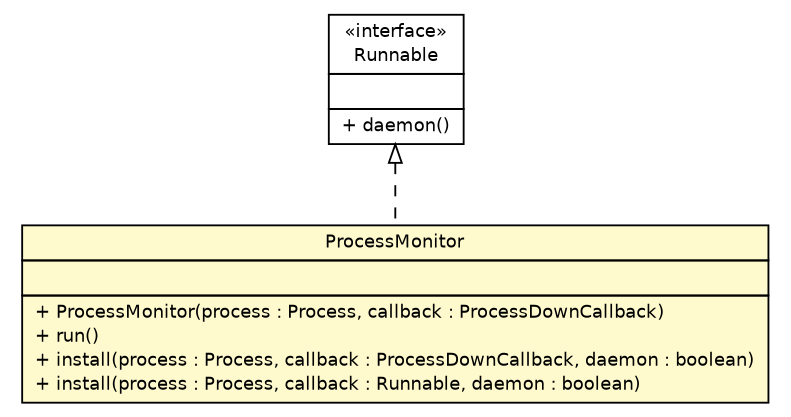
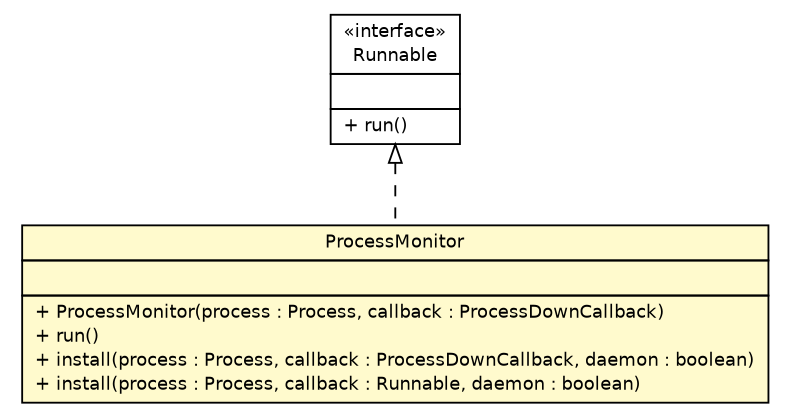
  digraph {
    nodesep=0.25
    ranksep=0.5
    node [fontcolor=black fontname=Helvetica fontsize=10.0 shape=plaintext]
    n1 [label=<<table title="sorcer.util.ProcessMonitor" border="0" cellborder="1" cellspacing="0" cellpadding="2" port="p" bgcolor="lemonChiffon" href="./ProcessMonitor.html"> 		<tr><td><table border="0" cellspacing="0" cellpadding="1"> <tr><td align="center" balign="center"> ProcessMonitor </td></tr> 		</table></td></tr> 		<tr><td><table border="0" cellspacing="0" cellpadding="1"> <tr><td align="left" balign="left">  </td></tr> 		</table></td></tr> 		<tr><td><table border="0" cellspacing="0" cellpadding="1"> <tr><td align="left" balign="left"> + ProcessMonitor(process : Process, callback : ProcessDownCallback) </td></tr> <tr><td align="left" balign="left"> + run() </td></tr> <tr><td align="left" balign="left"> + install(process : Process, callback : ProcessDownCallback, daemon : boolean) </td></tr> <tr><td align="left" balign="left"> + install(process : Process, callback : Runnable, daemon : boolean) </td></tr> 		</table></td></tr> 		</table>>]
-   n2 [label=<<table title="java.lang.Runnable" border="0" cellborder="1" cellspacing="0" cellpadding="2" port="p" href="http://docs.oracle.com/javase/7/docs/api/java/lang/Runnable.html"> 		<tr><td><table border="0" cellspacing="0" cellpadding="1"> <tr><td align="center" balign="center"> &#171;interface&#187; </td></tr> <tr><td align="center" balign="center"> Runnable </td></tr> 		</table></td></tr> 		<tr><td><table border="0" cellspacing="0" cellpadding="1"> <tr><td align="left" balign="left">  </td></tr> 		</table></td></tr> 		<tr><td><table border="0" cellspacing="0" cellpadding="1"> <tr><td align="left" balign="left"> + daemon() </td></tr> 		</table></td></tr> 		</table>>]
+   n2 [label=<<table title="java.lang.Runnable" border="0" cellborder="1" cellspacing="0" cellpadding="2" port="p" href="http://docs.oracle.com/javase/7/docs/api/java/lang/Runnable.html"> 		<tr><td><table border="0" cellspacing="0" cellpadding="1"> <tr><td align="center" balign="center"> &#171;interface&#187; </td></tr> <tr><td align="center" balign="center"> Runnable </td></tr> 		</table></td></tr> 		<tr><td><table border="0" cellspacing="0" cellpadding="1"> <tr><td align="left" balign="left">  </td></tr> 		</table></td></tr> 		<tr><td><table border="0" cellspacing="0" cellpadding="1"> <tr><td align="left" balign="left"> + run() </td></tr> 		</table></td></tr> 		</table>>]
    n2 -> n1 [arrowtail=empty dir=back fontname=Helvetica fontsize=10 headport=p labelfontname=Helvetica labelfontsize=10 style=dashed tailport=p]
  }
